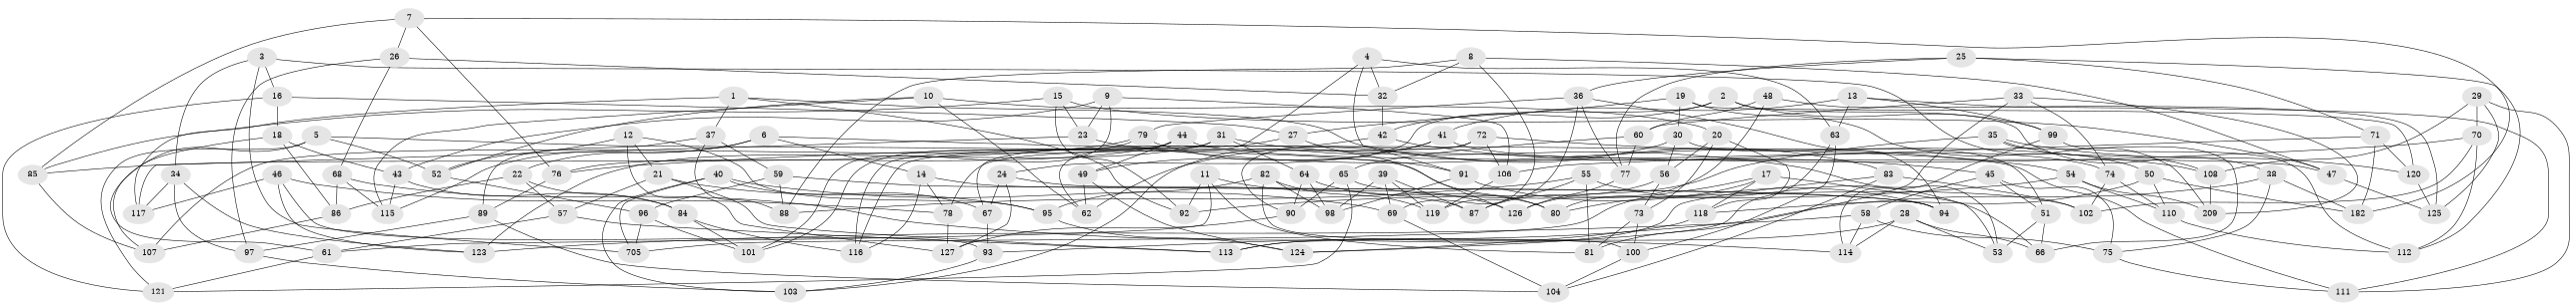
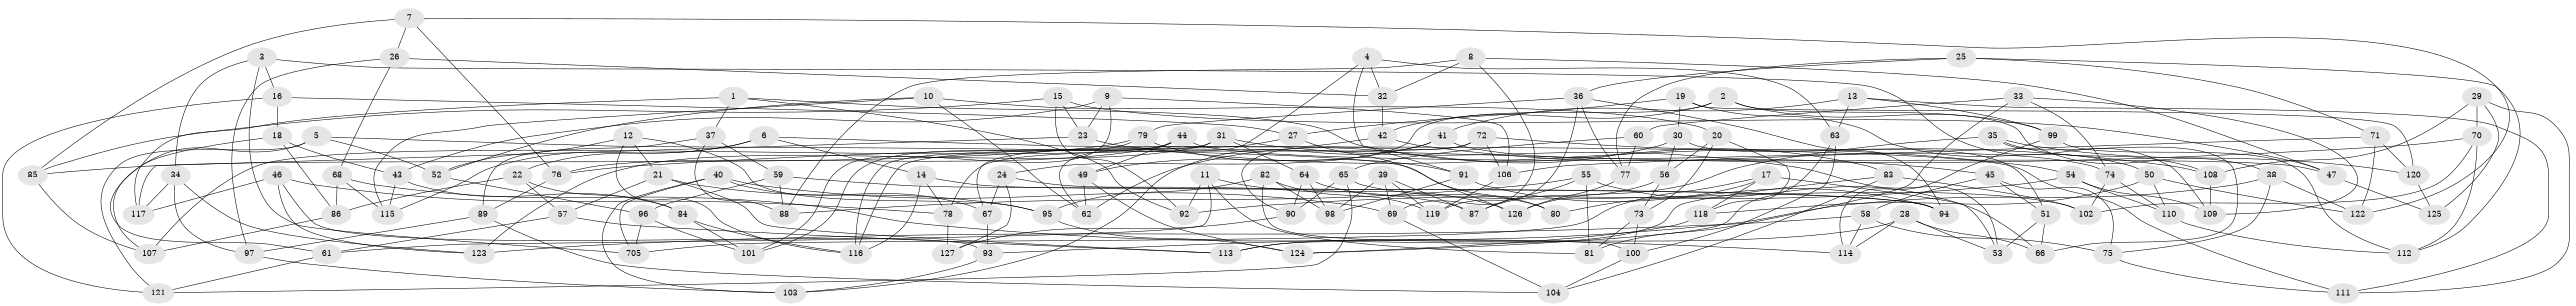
  graph {
    node [color=gray90 style=filled]
    1
    37
    83
    92
    117
    88
    59
    89
    113
    102
    104
    2
    24
    38
    42
    99
    127
    94
    67
-   122 [label=182]
+   122
    75
    93
    45
    112
    114
    3
    16
    34
    n29 [label=705]
-   109 [label=209]
+   109
    121
    18
    27
    97
    123
    4
    32
    62
    63
    91
    124
    100
    98
    5
    52
    80
    107
    96
    6
    14
    22
    111
    115
    78
    116
    86
    57
    84
    7
    26
    76
    85
    68
    8
    47
    69
    125
    9
    23
    43
    101
    106
    54
    119
    10
    20
    118
    56
    73
    11
    61
    81
    126
    12
    21
    95
    13
    41
    74
    103
    49
    15
    17
    53
    19
    30
    50
    120
    51
    110
    87
    25
    36
    71
    77
    79
    28
    66
    29
    70
    108
    31
    64
    90
    33
    60
    65
    35
    39
    40
    58
    44
    46
-   48
    55
    72
    82
    1 -- 37
    1 -- 83
    1 -- 92
    1 -- 117
    37 -- 88
    37 -- 59
    37 -- 89
    83 -- 113
    83 -- 102
    83 -- 104
    59 -- 88
    59 -- 96
    59 -- 87
    89 -- 104
    89 -- 97
    2 -- 24
    2 -- 38
    2 -- 42
    2 -- 99
    24 -- 127
    24 -- 94
    24 -- 67
    38 -- 122
    38 -- 75
    38 -- 93
    42 -- 67
    42 -- 45
    99 -- 112
    99 -- 114
    67 -- 93
    75 -- 111
    93 -- 103
    45 -- 75
    45 -- 51
    45 -- 58
    3 -- 16
    3 -- 34
    3 -- n29
    3 -- 109
    16 -- 121
    16 -- 18
    16 -- 27
    34 -- 117
    34 -- 97
    34 -- 123
    18 -- 86
    18 -- 43
    18 -- 61
    27 -- 116
    27 -- 126
    97 -- 103
    4 -- 32
    4 -- 62
    4 -- 63
    4 -- 91
    32 -- 42
    63 -- 124
    63 -- 100
    91 -- 94
    91 -- 98
    100 -- 104
    5 -- 121
    5 -- 52
    5 -- 80
    5 -- 107
    52 -- 96
    96 -- n29
    96 -- 101
    6 -- 14
    6 -- 22
    6 -- 111
    6 -- 115
    14 -- 94
    14 -- 78
    14 -- 116
    22 -- 86
    22 -- 57
    22 -- 84
    78 -- 127
    86 -- 107
    57 -- 113
    57 -- 61
    84 -- 116
    84 -- 101
    7 -- 122
    7 -- 26
    7 -- 76
    7 -- 85
    26 -- 97
    26 -- 32
    26 -- 68
    76 -- 89
    85 -- 107
    68 -- 114
    68 -- 115
    68 -- 86
    8 -- 88
    8 -- 32
    8 -- 47
    8 -- 69
    47 -- 125
    69 -- 104
    9 -- 23
    9 -- 43
    9 -- 101
    9 -- 106
    23 -- 117
    23 -- 54
    43 -- 115
    43 -- 84
    106 -- 119
    54 -- 92
    54 -- 109
    54 -- 110
    10 -- 62
    10 -- 52
    10 -- 115
    10 -- 20
    20 -- 118
    20 -- 56
    20 -- 73
    118 -- 124
    56 -- 73
    56 -- 87
    73 -- 100
    73 -- 81
    11 -- 92
    11 -- 61
    11 -- 81
    11 -- 126
    61 -- 121
-   12 -- 127
+   12 -- 116
    12 -- 52
    12 -- 21
    12 -- 95
    21 -- 113
    21 -- 57
    21 -- 95
    95 -- 124
    13 -- 99
    13 -- 63
    13 -- 111
    13 -- 41
    41 -- 74
    41 -- 103
    41 -- 49
    74 -- 102
    74 -- 110
    49 -- 62
    49 -- 124
    15 -- 92
    15 -- 85
    15 -- 47
    15 -- 23
    17 -- n29
    17 -- 80
    17 -- 118
    17 -- 53
    19 -- 27
    19 -- 30
    19 -- 50
    19 -- 120
    30 -- 62
    30 -- 56
    30 -- 51
    50 -- 122
    50 -- 118
    50 -- 110
    120 -- 125
    51 -- 53
    51 -- 66
    110 -- 112
    25 -- 112
    25 -- 36
    25 -- 71
    25 -- 77
    36 -- 94
    36 -- 119
    36 -- 77
    36 -- 79
    71 -- 122
    71 -- 106
    71 -- 120
    77 -- 126
    79 -- 91
    79 -- 85
    79 -- 101
    28 -- 113
    28 -- 114
    28 -- 53
    28 -- 66
    29 -- 111
    29 -- 125
    29 -- 70
    29 -- 108
    70 -- 102
    70 -- 112
    70 -- 76
    108 -- 109
    31 -- 123
    31 -- 116
    31 -- 53
    31 -- 64
    64 -- 98
    64 -- 80
    64 -- 90
    90 -- 127
    33 -- 109
    33 -- 81
    33 -- 74
    33 -- 60
    60 -- 77
    60 -- 65
    65 -- 102
    65 -- 121
    65 -- 90
    35 -- 126
    35 -- 120
    35 -- 66
    35 -- 108
    39 -- 98
    39 -- 69
    39 -- 119
    39 -- 87
    40 -- 67
    40 -- n29
    40 -- 69
    40 -- 103
    58 -- 75
    58 -- 114
    58 -- 123
    44 -- 107
    44 -- 76
    44 -- 47
    44 -- 49
    46 -- 117
    46 -- 93
    46 -- 123
    46 -- 78
-   48 -- 80
-   48 -- 125
-   48 -- 60
    55 -- 88
    55 -- 81
    55 -- 87
    55 -- 66
    72 -- 78
    72 -- 106
    72 -- 108
    72 -- 90
    82 -- 100
    82 -- 98
    82 -- 119
    82 -- 95
  }
